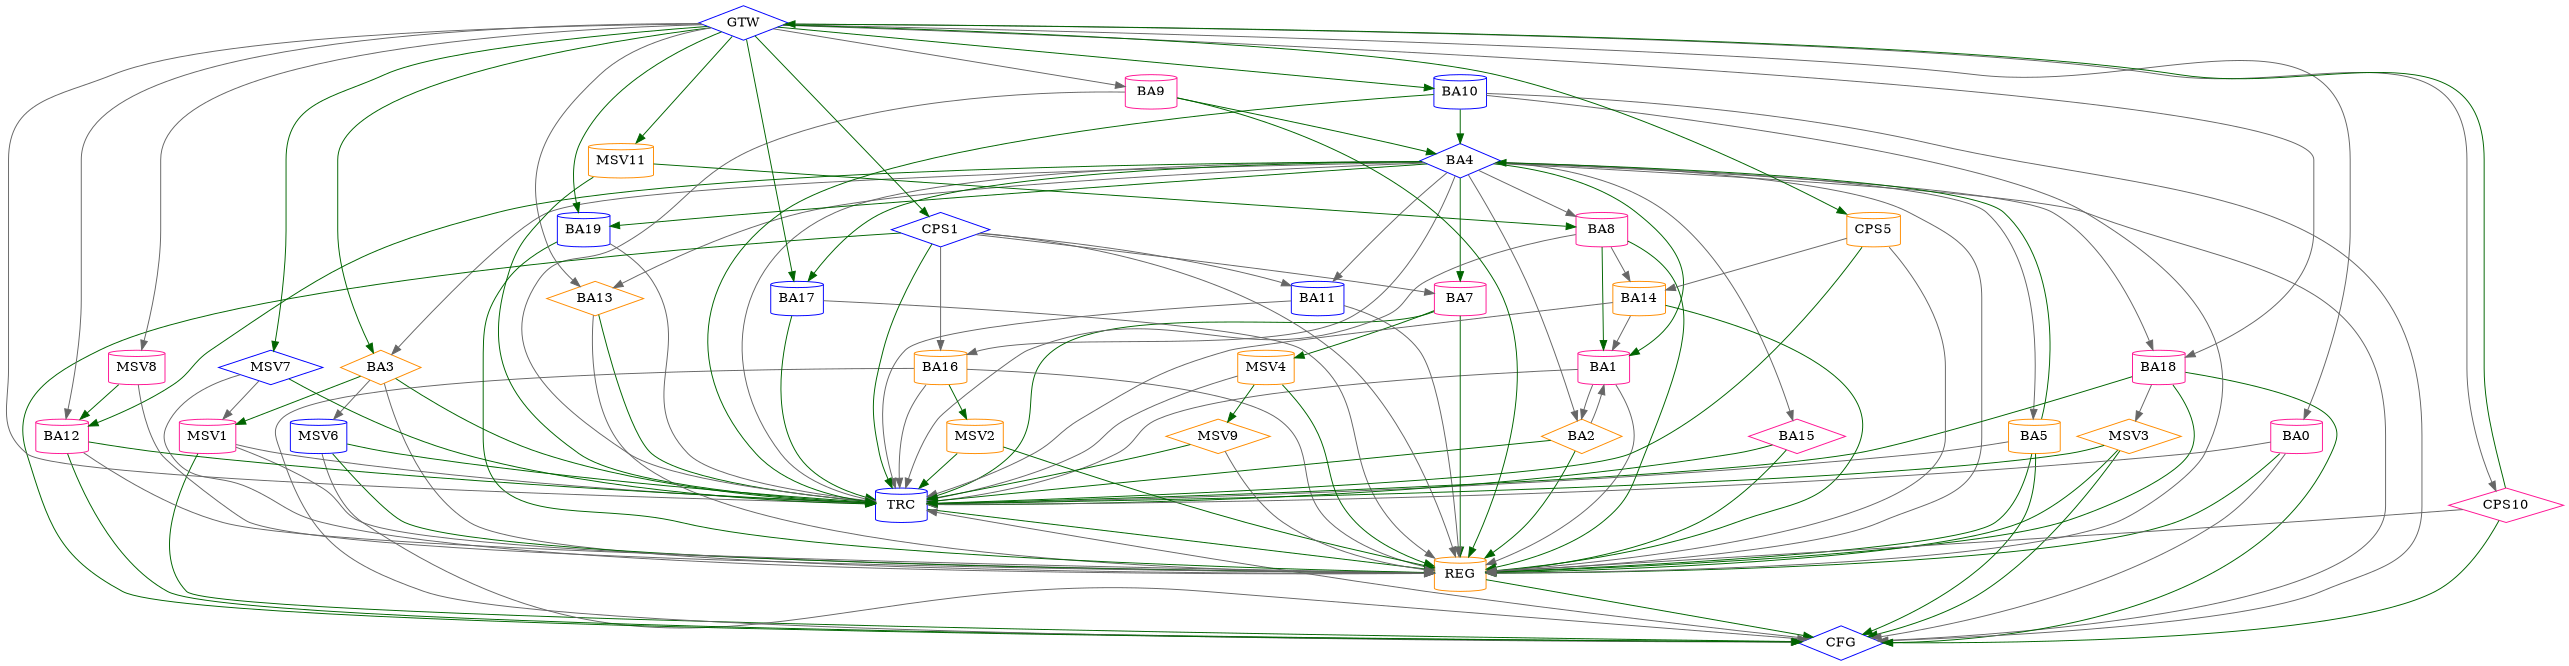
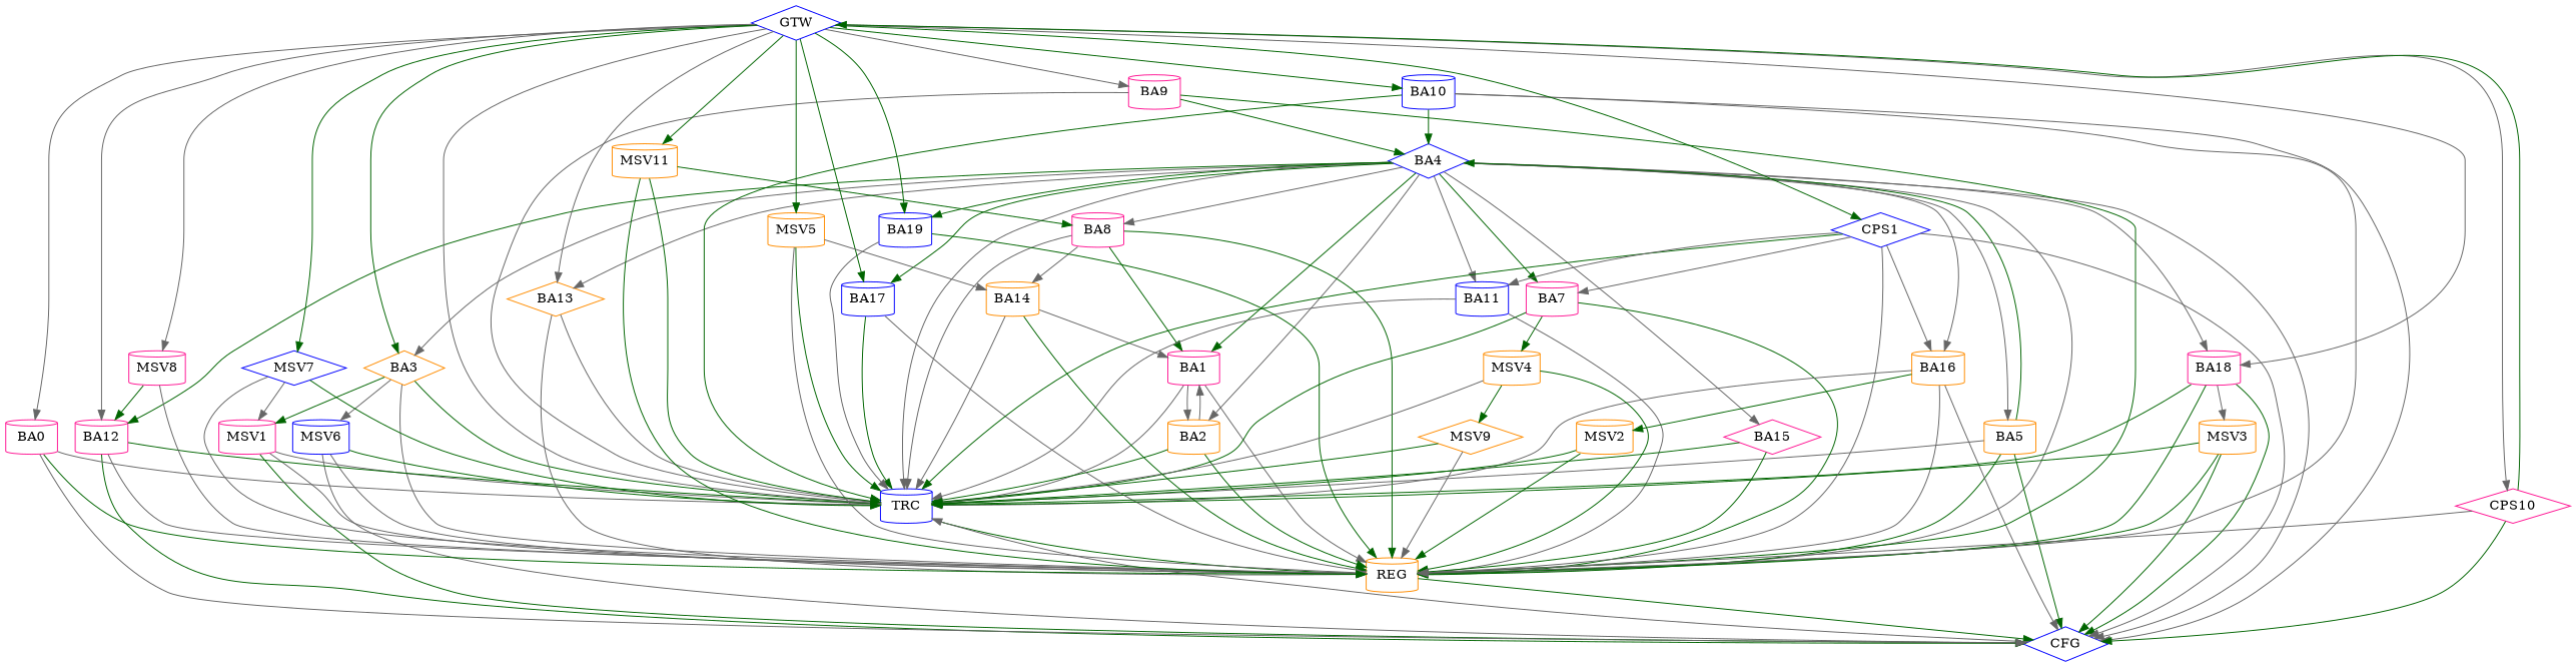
  strict digraph {
    node [color=darkorange shape=cylinder]
    edge [color=gray40]
    n1 [color=deeppink label=BA1]
-   n2 [label=BA2 shape=diamond]
+   n2 [label=BA2]
    n3 [label=REG]
    n4 [color=blue label=TRC]
    n5 [color=blue label=CFG shape=diamond]
    n6 [label=BA3 shape=diamond]
    n7 [color=deeppink label=MSV1]
    n8 [color=blue label=MSV6]
    n9 [color=blue label=BA4 shape=diamond]
    n10 [label=BA5]
    n11 [color=deeppink label=BA7]
    n12 [color=deeppink label=BA8]
    n13 [color=blue label=BA11]
    n14 [color=deeppink label=BA12]
    n15 [label=BA13 shape=diamond]
    n16 [color=deeppink label=BA15 shape=diamond]
    n17 [label=BA16]
    n18 [color=blue label=BA17]
    n19 [color=deeppink label=BA18]
    n20 [color=blue label=BA19]
    n21 [label=MSV4]
    n22 [label=BA14]
    n23 [label=MSV2]
-   n24 [label=MSV3 shape=diamond]
+   n24 [label=MSV3]
    n25 [color=deeppink label=BA0]
    n26 [label=MSV9 shape=diamond]
    n27 [color=deeppink label=BA9]
    n28 [color=blue label=BA10]
    n29 [color=blue label=CPS1 shape=diamond]
    n30 [color=blue label=GTW shape=diamond]
-   n31 [label=CPS5]
+   n31 [label=MSV5]
    n32 [color=blue label=MSV7 shape=diamond]
    n33 [color=deeppink label=MSV8]
    n34 [color=deeppink label=CPS10 shape=diamond]
    n35 [label=MSV11]
    n1 -> n2
    n1 -> n3
    n1 -> n4
    n2 -> n1
    n2 -> n3 [color=darkgreen]
    n2 -> n4 [color=darkgreen]
    n3 -> n5 [color=darkgreen]
    n4 -> n3 [color=darkgreen]
    n5 -> n4
    n6 -> n3
    n6 -> n4 [color=darkgreen]
    n6 -> n7 [color=darkgreen]
    n6 -> n8
    n7 -> n3
    n7 -> n4
    n7 -> n5 [color=darkgreen]
-   n8 -> n3 [color=darkgreen]
+   n8 -> n3
    n8 -> n4 [color=darkgreen]
    n8 -> n5
    n9 -> n1 [color=darkgreen]
    n9 -> n2
    n9 -> n3
    n9 -> n4
    n9 -> n5
    n9 -> n6
    n9 -> n10
    n9 -> n11 [color=darkgreen]
    n9 -> n12
    n9 -> n13
    n9 -> n14 [color=darkgreen]
    n9 -> n15
    n9 -> n16
    n9 -> n17
    n9 -> n18 [color=darkgreen]
    n9 -> n19
    n9 -> n20 [color=darkgreen]
    n10 -> n3 [color=darkgreen]
    n10 -> n4
    n10 -> n5 [color=darkgreen]
    n10 -> n9 [color=darkgreen]
    n11 -> n3 [color=darkgreen]
    n11 -> n4 [color=darkgreen]
    n11 -> n21 [color=darkgreen]
    n12 -> n1 [color=darkgreen]
    n12 -> n3 [color=darkgreen]
    n12 -> n4
    n12 -> n22
    n13 -> n3
    n13 -> n4
    n14 -> n3
    n14 -> n4 [color=darkgreen]
    n14 -> n5 [color=darkgreen]
    n15 -> n3
-   n15 -> n4 [color=darkgreen]
+   n15 -> n4
    n16 -> n3 [color=darkgreen]
    n16 -> n4 [color=darkgreen]
    n17 -> n3
    n17 -> n4
    n17 -> n5
    n17 -> n23 [color=darkgreen]
    n18 -> n3
    n18 -> n4 [color=darkgreen]
    n19 -> n3 [color=darkgreen]
    n19 -> n4 [color=darkgreen]
    n19 -> n5 [color=darkgreen]
    n19 -> n24
    n20 -> n3 [color=darkgreen]
    n20 -> n4
    n21 -> n3 [color=darkgreen]
    n21 -> n4
    n21 -> n26 [color=darkgreen]
    n22 -> n1
    n22 -> n3 [color=darkgreen]
    n22 -> n4
    n23 -> n3 [color=darkgreen]
    n23 -> n4 [color=darkgreen]
    n24 -> n3 [color=darkgreen]
    n24 -> n4 [color=darkgreen]
    n24 -> n5 [color=darkgreen]
    n25 -> n3 [color=darkgreen]
    n25 -> n4
    n25 -> n5
    n26 -> n3
    n26 -> n4 [color=darkgreen]
    n27 -> n3 [color=darkgreen]
    n27 -> n4
    n27 -> n9 [color=darkgreen]
    n28 -> n3
    n28 -> n4 [color=darkgreen]
    n28 -> n5
    n28 -> n9 [color=darkgreen]
    n29 -> n3
    n29 -> n4 [color=darkgreen]
-   n29 -> n5 [color=darkgreen]
+   n29 -> n5
    n29 -> n11
    n29 -> n13
    n29 -> n17
    n30 -> n4
    n30 -> n6 [color=darkgreen]
    n30 -> n14
    n30 -> n15
    n30 -> n18 [color=darkgreen]
    n30 -> n19
    n30 -> n20 [color=darkgreen]
    n30 -> n25
    n30 -> n27
    n30 -> n28 [color=darkgreen]
    n30 -> n29 [color=darkgreen]
    n30 -> n31 [color=darkgreen]
    n30 -> n32 [color=darkgreen]
    n30 -> n33
    n30 -> n34
    n30 -> n35 [color=darkgreen]
    n31 -> n3
    n31 -> n4 [color=darkgreen]
    n31 -> n22
    n32 -> n3
    n32 -> n4 [color=darkgreen]
    n32 -> n7
    n33 -> n3
    n33 -> n14 [color=darkgreen]
    n34 -> n3
    n34 -> n5 [color=darkgreen]
    n34 -> n30 [color=darkgreen]
+   n35 -> n3 [color=darkgreen]
    n35 -> n4 [color=darkgreen]
    n35 -> n12 [color=darkgreen]
  }
